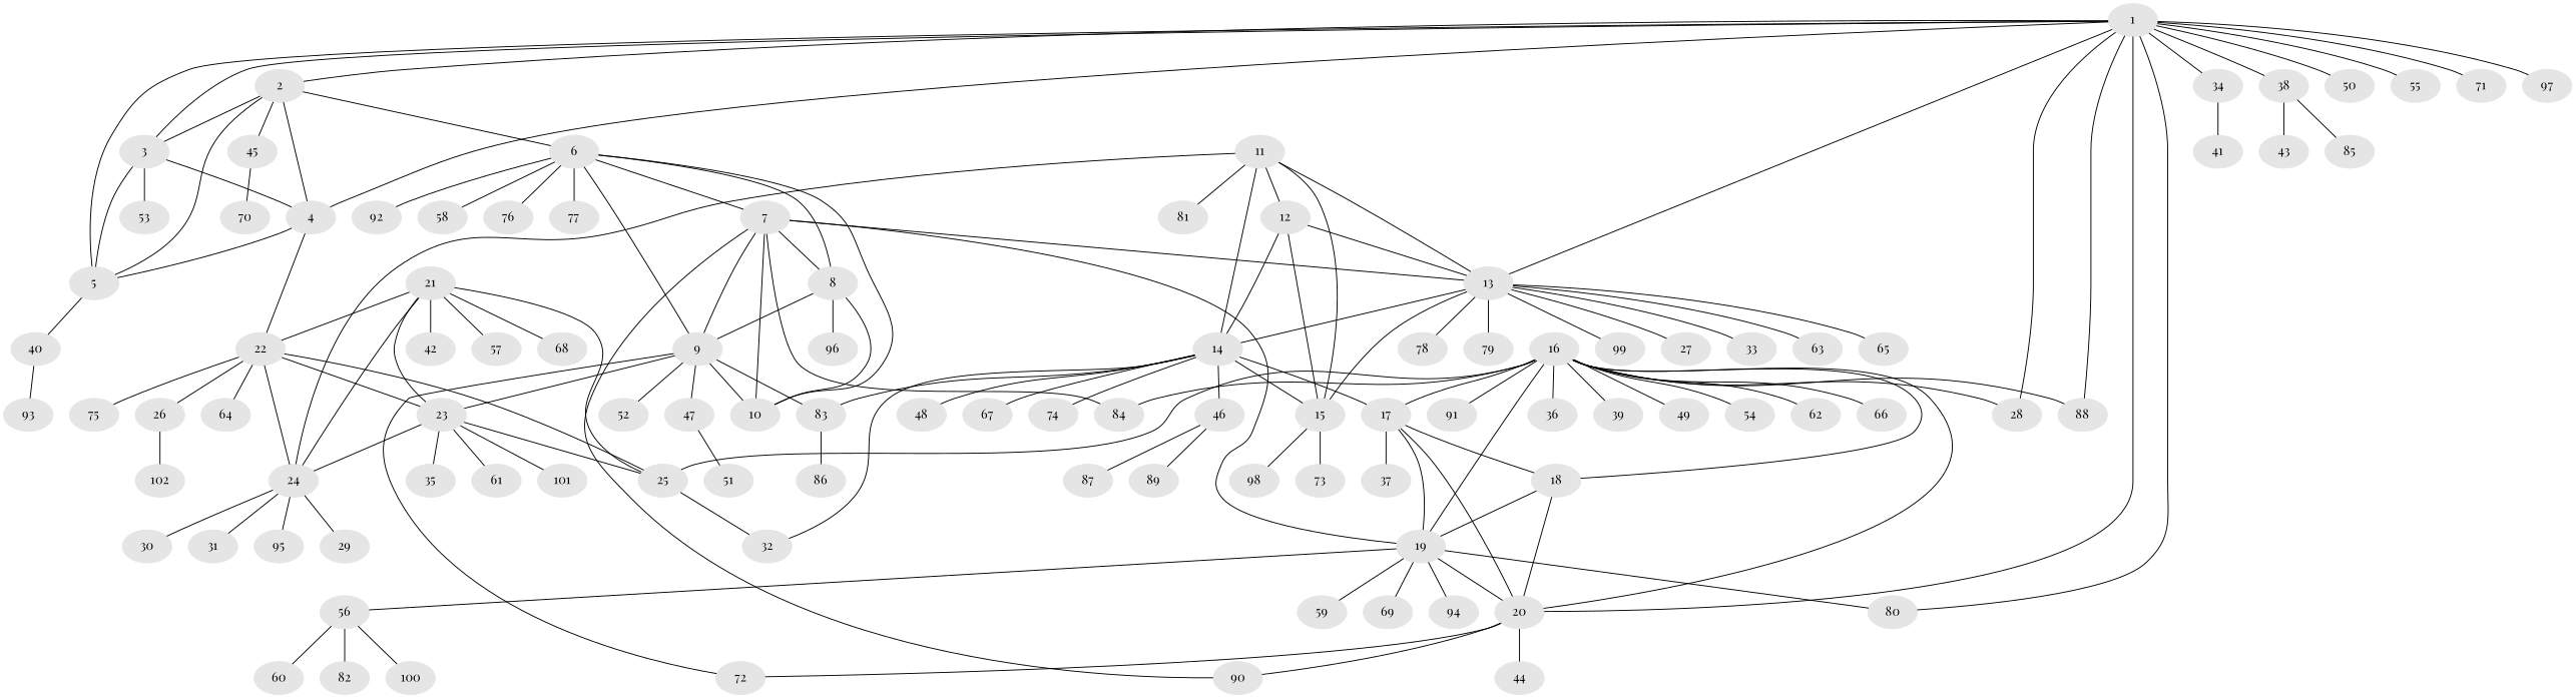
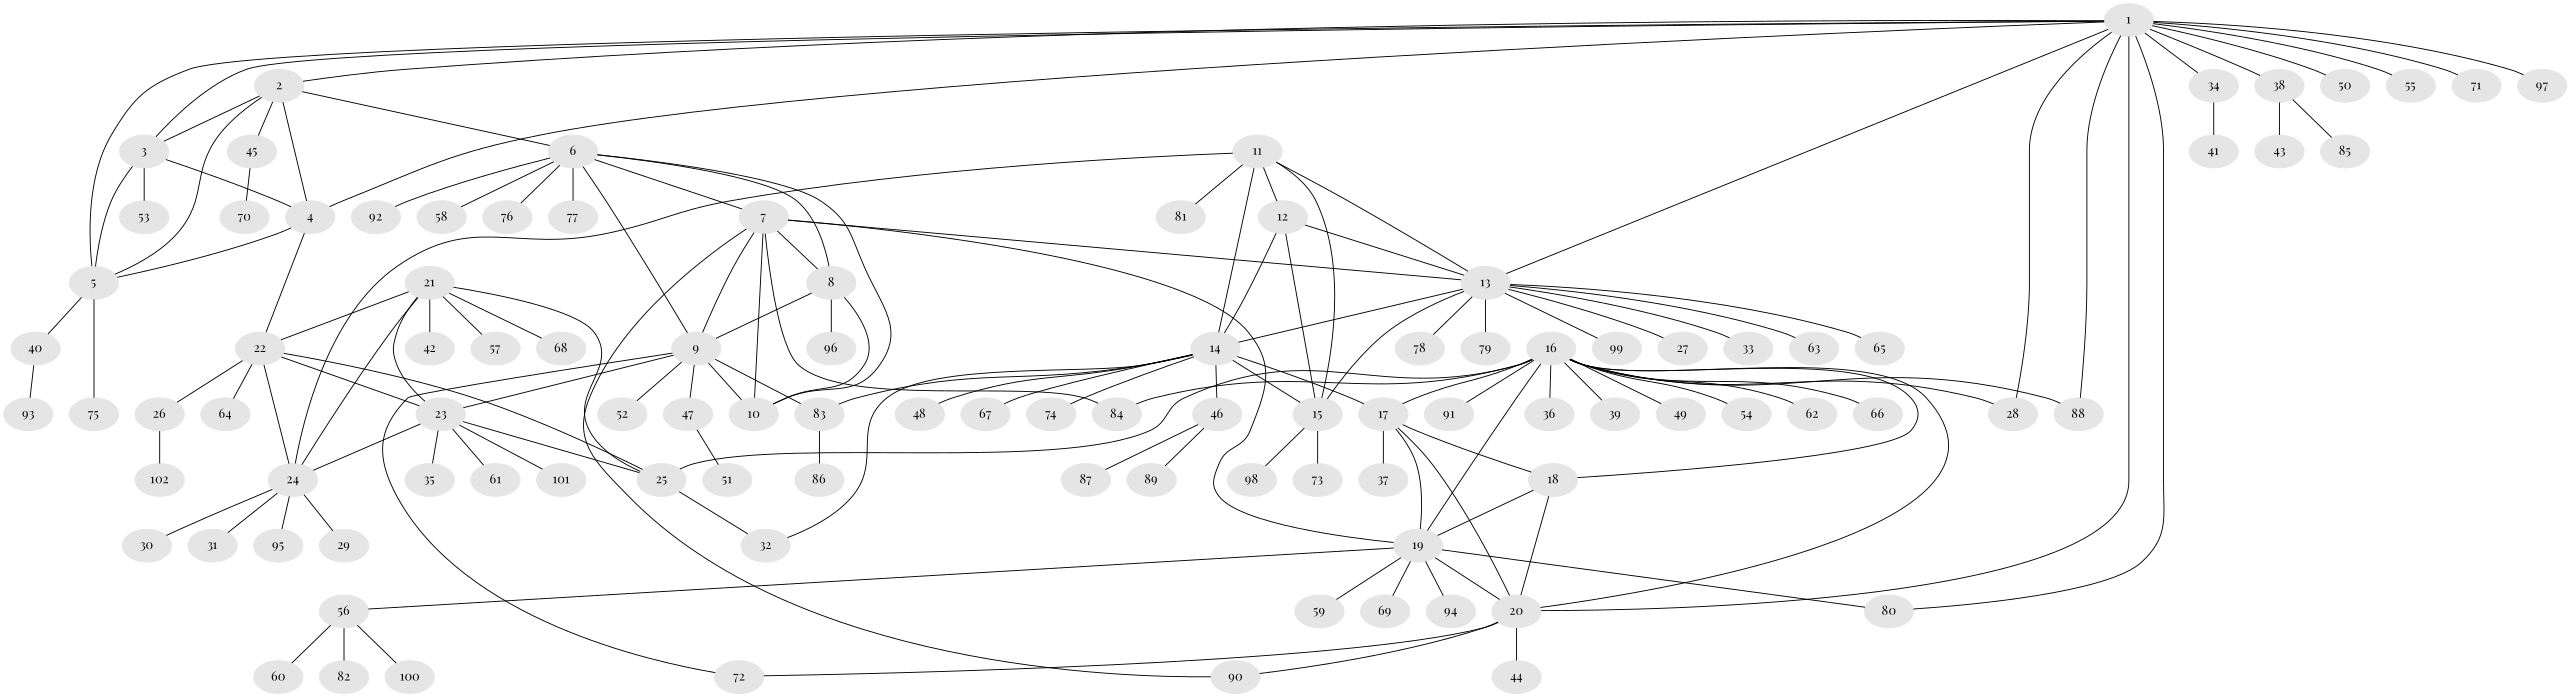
  graph {
    fontname="Playfair Display"
    node [color=gray90 fontname="Playfair Display" style=filled]
    edge [fontname="Playfair Display"]
    1
    2
    3
    4
    5
    13
    20
    28
    34
    38
    50
    55
    71
    80
    88
    97
    6
    45
    53
    22
    40
    14
    15
    27
    33
    63
    65
    78
    79
    99
    90
    72
    44
    41
    43
    85
    7
    8
    9
    10
    58
    76
    77
    92
    70
    23
    24
    25
    26
    64
    75
    93
    19
    84
    96
    47
    52
    83
    56
    59
    69
    94
    35
    61
    101
    51
    86
    11
    12
    81
    17
    32
    46
    48
    67
    74
    73
    98
    29
    30
    31
    95
    18
    37
    87
    89
    16
    36
    39
    49
    54
    62
    66
    91
    60
    82
    100
    21
    42
    57
    68
    102
    1 -- 2
    1 -- 3
    1 -- 4
    1 -- 5
    1 -- 13
    1 -- 20
    1 -- 28
    1 -- 34
    1 -- 38
    1 -- 50
    1 -- 55
    1 -- 71
    1 -- 80
    1 -- 88
    1 -- 97
    2 -- 3
    2 -- 4
    2 -- 5
    2 -- 6
    2 -- 45
    3 -- 4
    3 -- 5
    3 -- 53
    4 -- 5
    4 -- 22
    5 -- 40
    13 -- 14
    13 -- 15
    13 -- 27
    13 -- 33
    13 -- 63
    13 -- 65
    13 -- 78
    13 -- 79
    13 -- 99
    20 -- 90
    20 -- 72
    20 -- 44
    34 -- 41
    38 -- 43
    38 -- 85
    6 -- 7
    6 -- 8
    6 -- 9
    6 -- 10
    6 -- 58
    6 -- 76
    6 -- 77
    6 -- 92
    45 -- 70
    22 -- 23
    22 -- 24
    22 -- 25
    22 -- 26
    22 -- 64
-   22 -- 75
+   5 -- 75
    40 -- 93
    14 -- 15
    14 -- 83
    14 -- 17
    14 -- 32
    14 -- 46
    14 -- 48
    14 -- 67
    14 -- 74
    15 -- 73
    15 -- 98
    7 -- 13
    7 -- 90
    7 -- 8
    7 -- 9
    7 -- 10
    7 -- 19
    7 -- 84
    8 -- 9
    8 -- 10
    8 -- 96
    9 -- 72
    9 -- 10
    9 -- 23
    9 -- 47
    9 -- 52
    9 -- 83
    23 -- 24
    23 -- 25
    23 -- 35
    23 -- 61
    23 -- 101
    24 -- 29
    24 -- 30
    24 -- 31
    24 -- 95
    25 -- 32
    26 -- 102
    19 -- 20
    19 -- 80
    19 -- 56
    19 -- 59
    19 -- 69
    19 -- 94
    47 -- 51
    83 -- 86
    56 -- 60
    56 -- 82
    56 -- 100
    11 -- 13
    11 -- 14
    11 -- 15
    11 -- 24
    11 -- 12
    11 -- 81
    12 -- 13
    12 -- 14
    12 -- 15
    17 -- 20
    17 -- 19
    17 -- 18
    17 -- 37
    46 -- 87
    46 -- 89
    18 -- 20
    18 -- 19
    16 -- 20
    16 -- 28
    16 -- 88
    16 -- 25
    16 -- 19
    16 -- 84
    16 -- 17
    16 -- 18
    16 -- 36
    16 -- 39
    16 -- 49
    16 -- 54
    16 -- 62
    16 -- 66
    16 -- 91
    21 -- 22
    21 -- 23
    21 -- 24
    21 -- 25
    21 -- 42
    21 -- 57
    21 -- 68
  }
